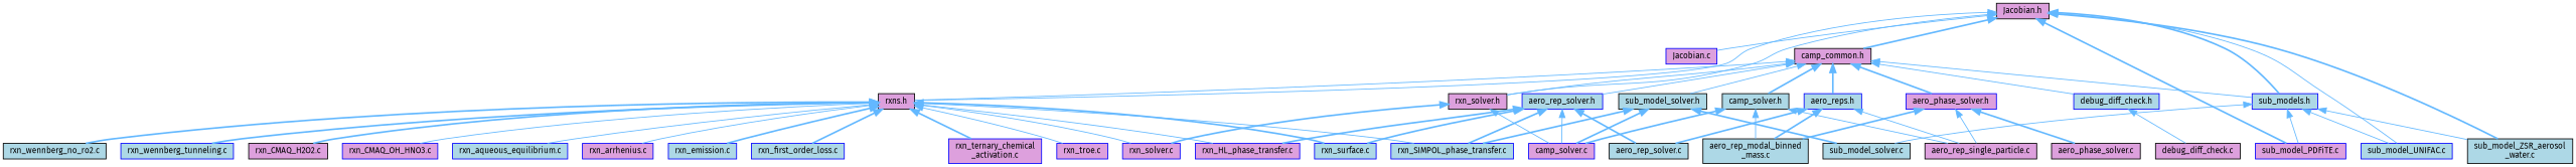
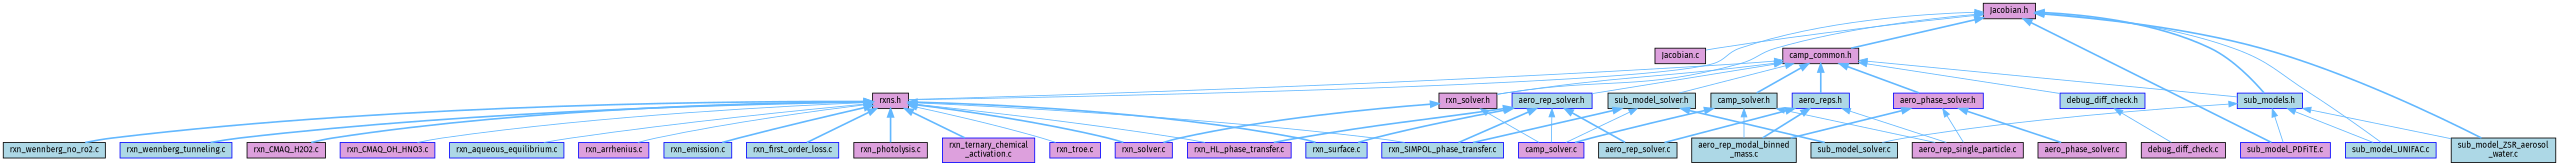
  digraph {
    fontname="Fira Sans"
    node [color=blue fillcolor=plum fontname="Fira Sans" fontsize=10 shape=box style=filled]
    edge [color=steelblue1 dir=back fontname="Fira Sans" fontsize=10 labelfontname=Helvetica labelfontsize=10 style=solid]
    n1 [color=black fontcolor=black height=0.2 label="Jacobian.h" width=0.4]
-   n2 [height=0.2 label="Jacobian.c" width=0.4]
+   n2 [color=black height=0.2 label="Jacobian.c" width=0.4]
    n3 [color=black height=0.2 label="camp_common.h" width=0.4]
    n4 [color=black height=0.2 label="rxn_solver.h" width=0.4]
    n5 [color=black height=0.2 label="rxns.h" width=0.4]
    n6 [fillcolor=lightblue height=0.2 label="sub_models.h" width=0.4]
    n7 [height=0.2 label="sub_model_PDFiTE.c" width=0.4]
    n8 [fillcolor=lightblue height=0.2 label="sub_model_UNIFAC.c" width=0.4]
    n9 [color=black fillcolor=lightblue height=0.2 label="sub_model_ZSR_aerosol\l_water.c" width=0.4]
    n10 [height=0.2 label="aero_phase_solver.h" width=0.4]
    n11 [fillcolor=lightblue height=0.2 label="aero_rep_solver.h" width=0.4]
    n12 [fillcolor=lightblue height=0.2 label="aero_reps.h" width=0.4]
    n13 [color=black fillcolor=lightblue height=0.2 label="camp_solver.h" width=0.4]
    n14 [fillcolor=lightblue height=0.2 label="debug_diff_check.h" width=0.4]
    n15 [color=black fillcolor=lightblue height=0.2 label="sub_model_solver.h" width=0.4]
    n16 [height=0.2 label="camp_solver.c" width=0.4]
    n17 [height=0.2 label="rxn_solver.c" width=0.4]
    n18 [height=0.2 label="rxn_HL_phase_transfer.c" width=0.4]
    n19 [fillcolor=lightblue height=0.2 label="rxn_SIMPOL_phase_transfer.c" width=0.4]
    n20 [fillcolor=lightblue height=0.2 label="rxn_surface.c" width=0.4]
    n21 [color=black height=0.2 label="rxn_CMAQ_H2O2.c" width=0.4]
    n22 [height=0.2 label="rxn_CMAQ_OH_HNO3.c" width=0.4]
    n23 [fillcolor=lightblue height=0.2 label="rxn_aqueous_equilibrium.c" width=0.4]
    n24 [height=0.2 label="rxn_arrhenius.c" width=0.4]
    n25 [fillcolor=lightblue height=0.2 label="rxn_emission.c" width=0.4]
    n26 [fillcolor=lightblue height=0.2 label="rxn_first_order_loss.c" width=0.4]
+   n27 [color=black height=0.2 label="rxn_photolysis.c" width=0.4]
    n28 [height=0.2 label="rxn_ternary_chemical\l_activation.c" width=0.4]
    n29 [height=0.2 label="rxn_troe.c" width=0.4]
    n30 [color=black fillcolor=lightblue height=0.2 label="rxn_wennberg_no_ro2.c" width=0.4]
    n31 [fillcolor=lightblue height=0.2 label="rxn_wennberg_tunneling.c" width=0.4]
    n32 [color=black fillcolor=lightblue height=0.2 label="sub_model_solver.c" width=0.4]
    n33 [color=black height=0.2 label="aero_phase_solver.c" width=0.4]
    n34 [color=black fillcolor=lightblue height=0.2 label="aero_rep_modal_binned\l_mass.c" width=0.4]
    n35 [color=black height=0.2 label="aero_rep_single_particle.c" width=0.4]
    n36 [color=black fillcolor=lightblue height=0.2 label="aero_rep_solver.c" width=0.4]
    n37 [color=black height=0.2 label="debug_diff_check.c" width=0.4]
    n1 -> n2
    n1 -> n3 [style=bold]
    n1 -> n4
    n1 -> n5
    n1 -> n6 [style=bold]
    n1 -> n7 [style=bold]
    n1 -> n8
    n1 -> n9 [style=bold]
    n3 -> n4
    n3 -> n5
    n3 -> n6
    n3 -> n10 [style=bold]
    n3 -> n11
    n3 -> n12 [style=bold]
    n3 -> n13 [style=bold]
    n3 -> n14
    n3 -> n15
    n4 -> n16
    n4 -> n17 [style=bold]
-   n5 -> n17
+   n5 -> n17 [style=bold]
    n5 -> n18
    n5 -> n19
    n5 -> n20 [style=bold]
    n5 -> n21 [style=bold]
    n5 -> n22
    n5 -> n23
    n5 -> n24
    n5 -> n25 [style=bold]
    n5 -> n26 [style=bold]
+   n5 -> n27 [style=bold]
    n5 -> n28 [style=bold]
    n5 -> n29
    n5 -> n30 [style=bold]
    n5 -> n31 [style=bold]
    n6 -> n7
    n6 -> n8
    n6 -> n9
    n6 -> n32
    n10 -> n33 [style=bold]
    n10 -> n34 [style=bold]
    n10 -> n35
    n11 -> n16
    n11 -> n18 [style=bold]
    n11 -> n19 [style=bold]
    n11 -> n20 [style=bold]
    n11 -> n36 [style=bold]
    n12 -> n34 [style=bold]
    n12 -> n35
    n12 -> n36 [style=bold]
    n13 -> n16 [style=bold]
    n13 -> n34
    n13 -> n35
    n14 -> n37
-   n15 -> n16 [style=bold]
+   n15 -> n16
    n15 -> n19 [style=bold]
    n15 -> n32 [style=bold]
  }
